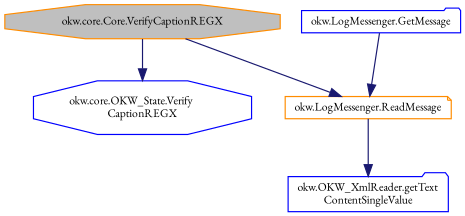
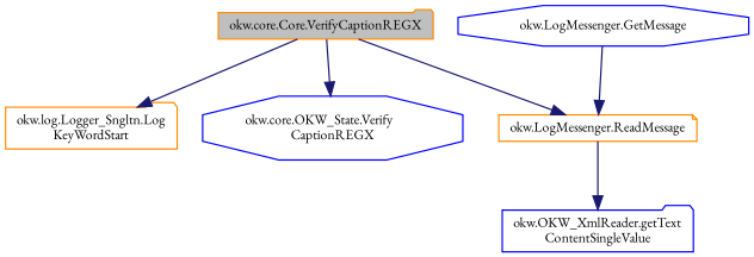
  digraph {
    fontname="EB Garamond"
    rankdir=TB
    node [color=darkorange fillcolor=white fontname="EB Garamond" fontsize=10 shape=folder style=filled]
    edge [arrowhead=normal color=midnightblue fontname="EB Garamond" fontsize=10 labelfontname=Helvetica labelfontsize=10 style=solid]
-   n1 [fillcolor=grey75 fontcolor=black height=0.2 label="okw.core.Core.VerifyCaptionREGX" shape=octagon width=0.4]
+   n1 [fillcolor=grey75 fontcolor=black height=0.2 label="okw.core.Core.VerifyCaptionREGX" width=0.4]
+   n2 [height=0.2 label="okw.log.Logger_Sngltn.Log\lKeyWordStart" width=0.4]
    n3 [color=blue height=0.2 label="okw.core.OKW_State.Verify\lCaptionREGX" shape=octagon width=0.4]
    n4 [height=0.2 label="okw.LogMessenger.ReadMessage" shape=note width=0.4]
-   n5 [color=blue height=0.2 label="okw.LogMessenger.GetMessage" width=0.4]
+   n5 [color=blue height=0.2 label="okw.LogMessenger.GetMessage" shape=octagon width=0.4]
    n6 [color=blue height=0.2 label="okw.OKW_XmlReader.getText\lContentSingleValue" width=0.4]
+   n1 -> n2
    n1 -> n3
    n1 -> n4
    n4 -> n6
    n5 -> n4
  }
